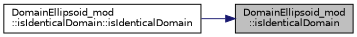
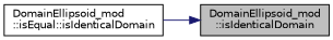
  digraph {
    rankdir=RL
    node [color=black fontname=Helvetica fontsize=10 shape=record style=filled]
    n1 [fillcolor=grey75 fontcolor=black height=0.2 label="DomainEllipsoid_mod\l::isIdenticalDomain" width=0.4]
-   n2 [fillcolor=white height=0.2 label="DomainEllipsoid_mod\l::isIdenticalDomain::isIdenticalDomain" width=0.4]
+   n2 [fillcolor=white height=0.2 label="DomainEllipsoid_mod\l::isEqual::isIdenticalDomain" width=0.4]
    n1 -> n2 [color=midnightblue dir=back fontname=Helvetica fontsize=10 labelfontname=Helvetica labelfontsize=10 style=solid]
  }
